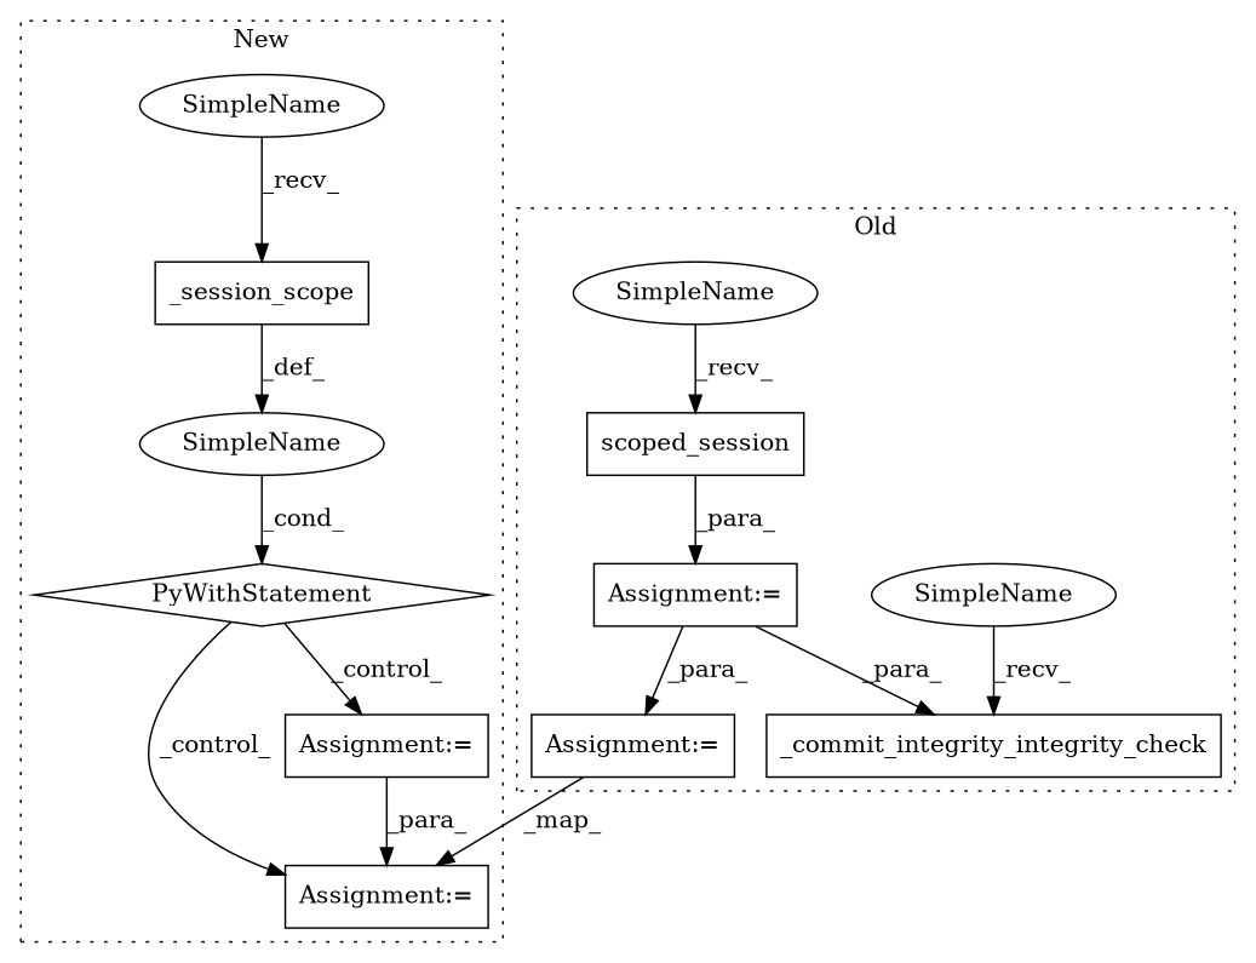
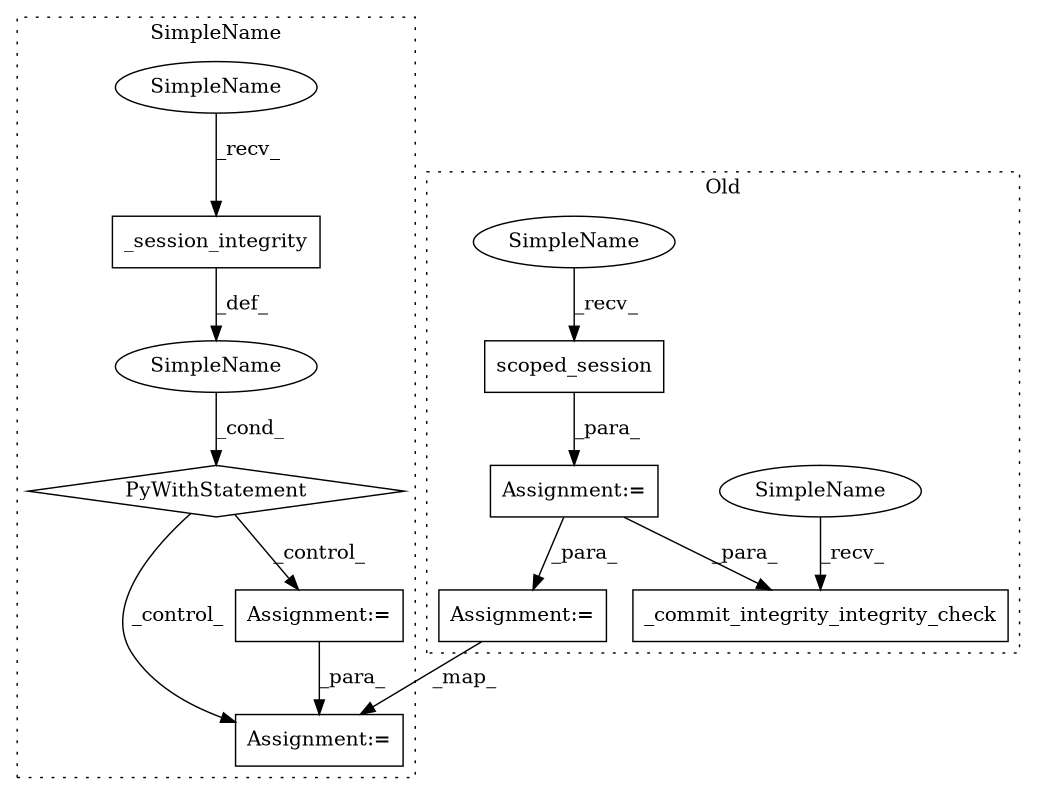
  digraph {
    node [a=7 l=1 shape=box]
    n1 [a=32 l="29,1" label=_commit_integrity_integrity_check s="5968,6004"]
    n2 [a=32 l=16 label=scoped_session s=5582]
    n3 [label="Assignment:=" s=5576]
    n4 [label="Assignment:=" s=5680]
    n5 [a=42 l=4 label=SimpleName s=5963 shape=ellipse]
    n6 [a=42 l=4 label=SimpleName s=5577 shape=ellipse]
    n7 [a=104 l="10,2" label=PyWithStatement s="5656,5687" shape=diamond]
-   n8 [a=32 l=16 label=_session_scope s=5671]
+   n8 [a=32 l=16 label=_session_integrity s=5671]
    n9 [a=42 label=SimpleName shape=ellipse l=""]
    n10 [label="Assignment:=" s=5794]
    n11 [l=7 label="Assignment:=" s=5701]
    n12 [a=42 l=4 label=SimpleName s=5666 shape=ellipse]
    subgraph cluster_1 {
      label=Old
      style=dotted
      n1
      n2
      n3
      n4
      n5
      n6
    }
    subgraph cluster_2 {
-     label=New
+     label=SimpleName
      style=dotted
      n7
      n8
      n9
      n10
      n11
      n12
    }
    n2 -> n3 [label=_para_]
    n3 -> n1 [label=_para_]
    n3 -> n4 [label=_para_]
    n4 -> n10 [label=_map_]
    n5 -> n1 [label=_recv_]
    n6 -> n2 [label=_recv_]
    n7 -> n10 [label=_control_]
    n7 -> n11 [label=_control_]
    n8 -> n9 [label=_def_]
    n9 -> n7 [label=_cond_]
    n11 -> n10 [label=_para_]
    n12 -> n8 [label=_recv_]
  }
